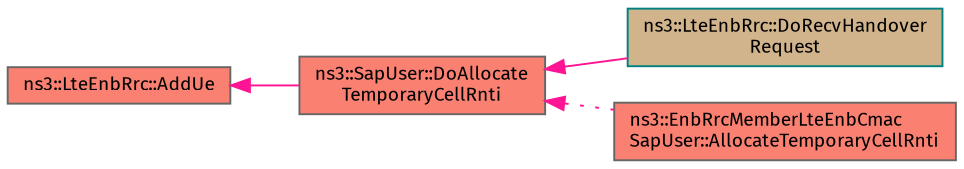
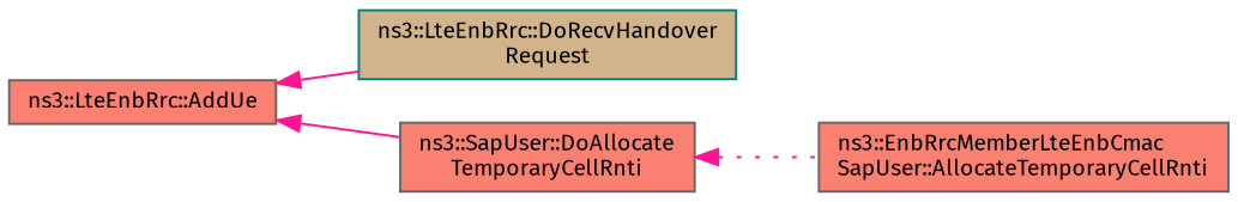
  digraph {
    fontname="Fira Sans"
    rankdir=LR
    node [color=gray40 fillcolor=salmon fontname="Fira Sans" fontsize=10 shape=record style=filled]
    edge [color=deeppink dir=back fontname="Fira Sans" fontsize=10 labelfontname=Helvetica labelfontsize=10 style=solid]
    n1 [fontcolor=black height=0.2 label="ns3::LteEnbRrc::AddUe" width=0.4]
    n2 [color=teal fillcolor=tan height=0.2 label="ns3::LteEnbRrc::DoRecvHandover\lRequest" width=0.4]
    n3 [height=0.2 label="ns3::SapUser::DoAllocate\lTemporaryCellRnti" width=0.4]
    n4 [height=0.2 label="ns3::EnbRrcMemberLteEnbCmac\lSapUser::AllocateTemporaryCellRnti" width=0.4]
-   n3 -> n2
+   n1 -> n2
    n1 -> n3
    n3 -> n4 [style=dotted]
  }
